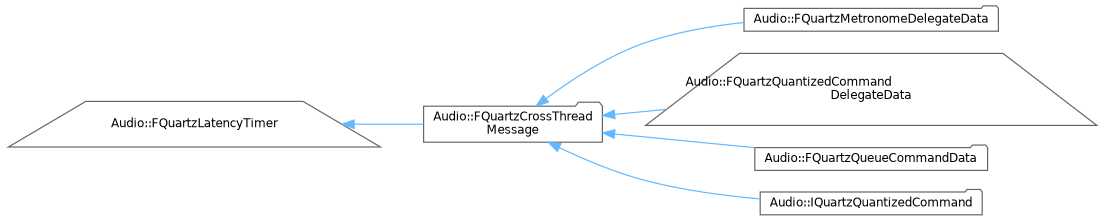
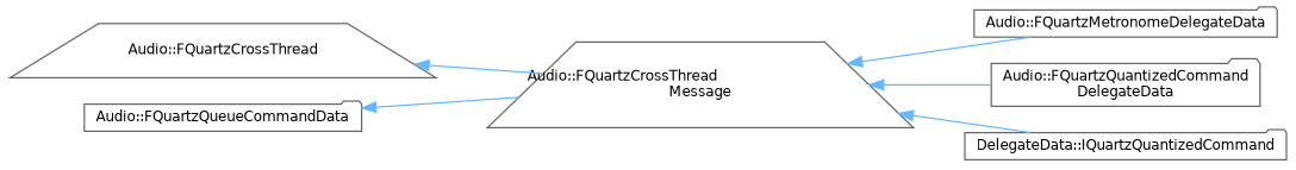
  digraph {
    rankdir=LR
    node [color=grey40 fillcolor=white fontname=Helvetica fontsize=10 shape=folder style=filled]
    edge [color=steelblue1 dir=back fontname=Helvetica fontsize=10 labelfontname=Helvetica labelfontsize=10 style=solid]
-   n1 [height=0.2 label="Audio::FQuartzLatencyTimer" shape=trapezium width=0.4]
-   n2 [height=0.2 label="Audio::FQuartzCrossThread\lMessage" width=0.4]
+   n1 [height=0.2 label="Audio::FQuartzCrossThread" shape=trapezium width=0.4]
+   n2 [height=0.2 label="Audio::FQuartzCrossThread\lMessage" shape=trapezium width=0.4]
    n3 [height=0.2 label="Audio::FQuartzMetronomeDelegateData" width=0.4]
-   n4 [height=0.2 label="Audio::FQuartzQuantizedCommand\lDelegateData" shape=trapezium width=0.4]
+   n4 [height=0.2 label="Audio::FQuartzQuantizedCommand\lDelegateData" width=0.4]
    n5 [height=0.2 label="Audio::FQuartzQueueCommandData" width=0.4]
-   n6 [height=0.2 label="Audio::IQuartzQuantizedCommand" width=0.4]
+   n6 [height=0.2 label="DelegateData::IQuartzQuantizedCommand" width=0.4]
    n1 -> n2
    n2 -> n3
    n2 -> n4
-   n2 -> n5
+   n5 -> n2
    n2 -> n6
  }
